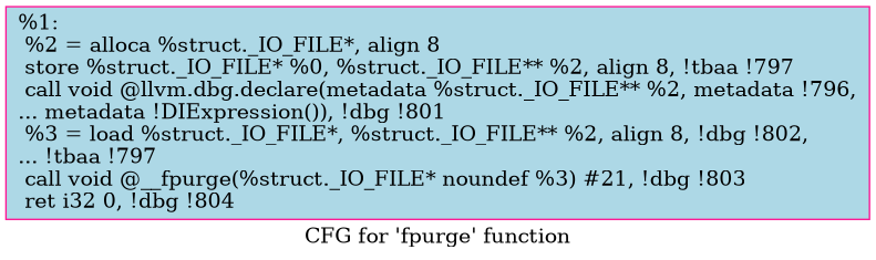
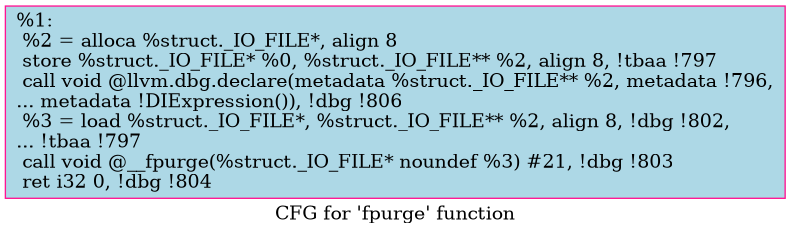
  digraph {
    label="CFG for 'fpurge' function"
-   n1 [color=deeppink fillcolor=lightblue label="{%1:\l  %2 = alloca %struct._IO_FILE*, align 8\l  store %struct._IO_FILE* %0, %struct._IO_FILE** %2, align 8, !tbaa !797\l  call void @llvm.dbg.declare(metadata %struct._IO_FILE** %2, metadata !796,\l... metadata !DIExpression()), !dbg !801\l  %3 = load %struct._IO_FILE*, %struct._IO_FILE** %2, align 8, !dbg !802,\l... !tbaa !797\l  call void @__fpurge(%struct._IO_FILE* noundef %3) #21, !dbg !803\l  ret i32 0, !dbg !804\l}" shape=record style=filled]
+   n1 [color=deeppink fillcolor=lightblue label="{%1:\l  %2 = alloca %struct._IO_FILE*, align 8\l  store %struct._IO_FILE* %0, %struct._IO_FILE** %2, align 8, !tbaa !797\l  call void @llvm.dbg.declare(metadata %struct._IO_FILE** %2, metadata !796,\l... metadata !DIExpression()), !dbg !806\l  %3 = load %struct._IO_FILE*, %struct._IO_FILE** %2, align 8, !dbg !802,\l... !tbaa !797\l  call void @__fpurge(%struct._IO_FILE* noundef %3) #21, !dbg !803\l  ret i32 0, !dbg !804\l}" shape=record style=filled]
  }
